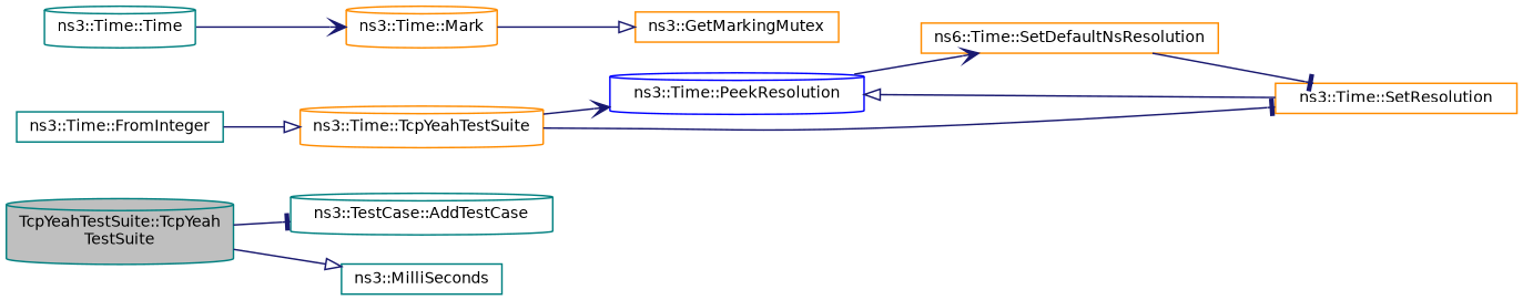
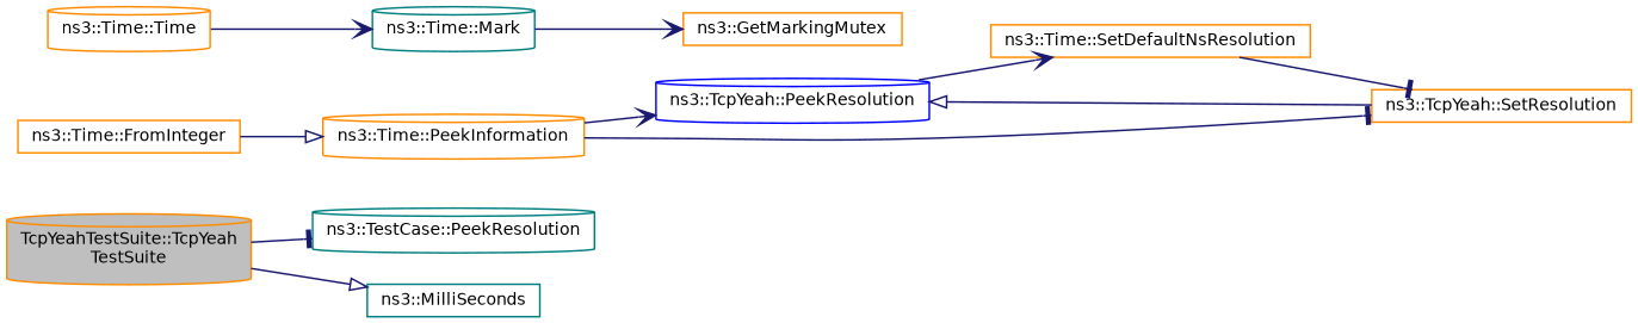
  digraph {
    rankdir=LR
    node [color=teal fillcolor=white fontname=Helvetica fontsize=10 shape=cylinder style=filled]
    edge [arrowhead=vee color=midnightblue fontname=Helvetica fontsize=10 labelfontname=Helvetica labelfontsize=10 style=solid]
-   n1 [fillcolor=grey75 fontcolor=black height=0.2 label="TcpYeahTestSuite::TcpYeah\lTestSuite" width=0.4]
-   n2 [height=0.2 label="ns3::TestCase::AddTestCase" width=0.4]
+   n1 [color=darkorange fillcolor=grey75 fontcolor=black height=0.2 label="TcpYeahTestSuite::TcpYeah\lTestSuite" width=0.4]
+   n2 [height=0.2 label="ns3::TestCase::PeekResolution" width=0.4]
    n3 [height=0.2 label="ns3::MilliSeconds" shape=box width=0.4]
-   n4 [height=0.2 label="ns3::Time::FromInteger" shape=box width=0.4]
-   n5 [color=darkorange height=0.2 label="ns3::Time::TcpYeahTestSuite" width=0.4]
-   n6 [color=blue height=0.2 label="ns3::Time::PeekResolution" width=0.4]
-   n7 [color=darkorange height=0.2 label="ns3::Time::SetResolution" shape=box width=0.4]
-   n8 [height=0.2 label="ns3::Time::Time" width=0.4]
-   n9 [color=darkorange height=0.2 label="ns3::Time::Mark" width=0.4]
-   n10 [color=darkorange height=0.2 label="ns6::Time::SetDefaultNsResolution" shape=box width=0.4]
+   n4 [color=darkorange height=0.2 label="ns3::Time::FromInteger" shape=box width=0.4]
+   n5 [color=darkorange height=0.2 label="ns3::Time::PeekInformation" width=0.4]
+   n6 [color=blue height=0.2 label="ns3::TcpYeah::PeekResolution" width=0.4]
+   n7 [color=darkorange height=0.2 label="ns3::TcpYeah::SetResolution" shape=box width=0.4]
+   n8 [color=darkorange height=0.2 label="ns3::Time::Time" width=0.4]
+   n9 [height=0.2 label="ns3::Time::Mark" width=0.4]
+   n10 [color=darkorange height=0.2 label="ns3::Time::SetDefaultNsResolution" shape=box width=0.4]
    n11 [color=darkorange height=0.2 label="ns3::GetMarkingMutex" shape=box width=0.4]
    n1 -> n2 [arrowhead=tee]
    n1 -> n3 [arrowhead=onormal]
    n4 -> n5 [arrowhead=onormal]
    n5 -> n6
    n5 -> n7 [arrowhead=tee]
    n6 -> n10
    n7 -> n6 [arrowhead=onormal]
    n8 -> n9
-   n9 -> n11 [arrowhead=onormal]
+   n9 -> n11
    n10 -> n7 [arrowhead=tee]
  }
